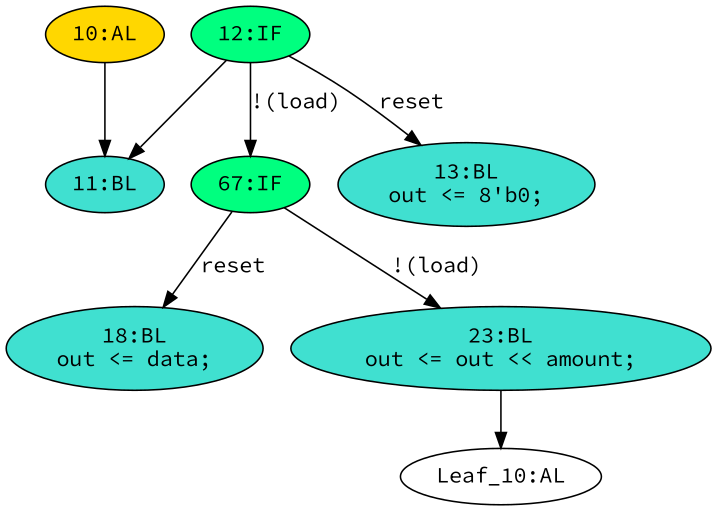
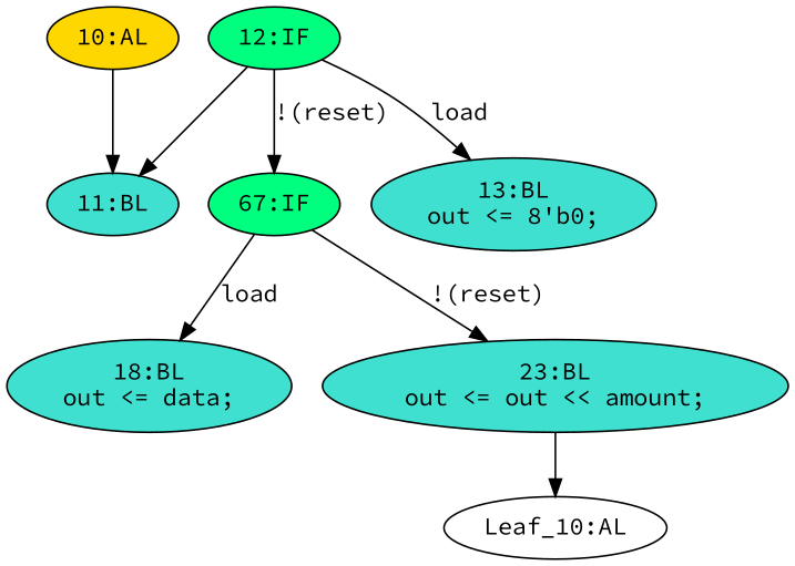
  strict digraph {
    fontname="Source Code Pro"
    node [fillcolor=turquoise fontname="Source Code Pro" statements="[]" style=filled typ=Block]
    edge [cond="[]" fontname="Source Code Pro" lineno=None]
    n1 [ast="<pyverilog.vparser.ast.Always object at 0x7ff433aa1790>" clk_sens=True fillcolor=gold label="10:AL" sens="['clk']" typ=Always use_var="['reset', 'load', 'amount', 'data', 'out']"]
    n2 [ast="<pyverilog.vparser.ast.Block object at 0x7ff433aa1950>" label="11:BL"]
    n3 [ast="<pyverilog.vparser.ast.IfStatement object at 0x7ff433aa1990>" fillcolor=springgreen label="12:IF" typ=IfStatement]
    n4 [ast="<pyverilog.vparser.ast.IfStatement object at 0x7ff433aa1a10>" fillcolor=springgreen label="67:IF" typ=IfStatement]
    n5 [ast="<pyverilog.vparser.ast.Block object at 0x7ff433aa1ed0>" label="13:BL\nout <= 8'b0;" statements="[<pyverilog.vparser.ast.NonblockingSubstitution object at 0x7ff433aa1f10>]"]
    n6 [ast="<pyverilog.vparser.ast.Block object at 0x7ff433aa1cd0>" label="18:BL\nout <= data;" statements="[<pyverilog.vparser.ast.NonblockingSubstitution object at 0x7ff433aa1d10>]"]
    n7 [ast="<pyverilog.vparser.ast.Block object at 0x7ff433aa1a50>" label="23:BL\nout <= out << amount;" statements="[<pyverilog.vparser.ast.NonblockingSubstitution object at 0x7ff433aa1a90>]"]
    n8 [def_var="['out']" label="Leaf_10:AL" fillcolor="" statements="" style="" typ=""]
    n1 -> n2
    n3 -> n2
-   n3 -> n4 [cond="['reset']" label="!(load)" lineno=12]
-   n3 -> n5 [cond="['reset']" label=reset lineno=12]
-   n4 -> n6 [cond="['load']" label=reset lineno=17]
-   n4 -> n7 [cond="['load']" label="!(load)" lineno=17]
+   n3 -> n4 [cond="['reset']" label="!(reset)" lineno=12]
+   n3 -> n5 [cond="['reset']" label=load lineno=12]
+   n4 -> n6 [cond="['load']" label=load lineno=17]
+   n4 -> n7 [cond="['load']" label="!(reset)" lineno=17]
    n7 -> n8
  }
